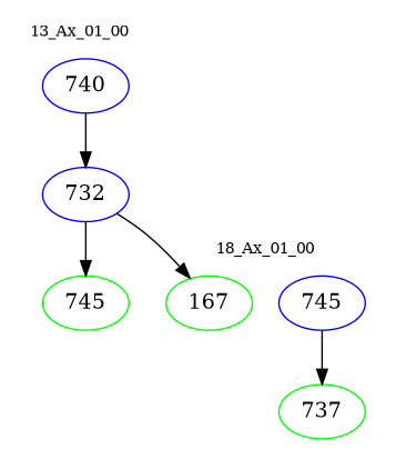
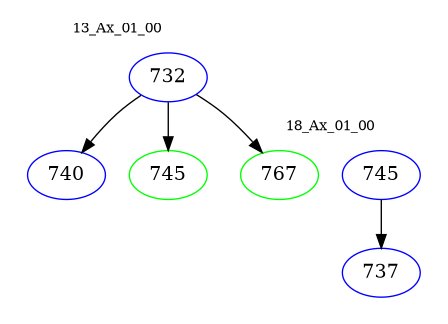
  digraph {
    node [color=blue]
    edge [color=black]
    n1 [label=740]
    n2 [label=732]
    n3 [color=green label=745]
    n4 [label=745]
-   n5 [color=green label=737]
-   n6 [color=green label=167]
+   n5 [label=737]
+   n6 [color=green label=767]
    subgraph cluster_1 {
      color=white
      fontsize=10
      label="13_Ax_01_00"
      n1
      n2
      n3
    }
    subgraph cluster_2 {
      color=white
      fontsize=10
      label="18_Ax_01_00"
      n4
      n5
      n6
    }
-   n1 -> n2
+   n2 -> n1
    n2 -> n3
    n2 -> n6
    n4 -> n5
  }
